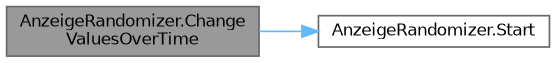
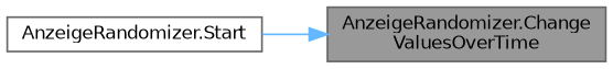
  digraph {
    rankdir=RL
    node [fontname=Helvetica fontsize=10 shape=box style=filled]
    n1 [color=gray40 fillcolor=grey60 fontcolor=black height=0.2 label="AnzeigeRandomizer.Change\lValuesOverTime" width=0.4]
    n2 [color=grey40 fillcolor=white height=0.2 label="AnzeigeRandomizer.Start" width=0.4]
-   n2 -> n1 [color=steelblue1 dir=back fontname=Helvetica fontsize=10 labelfontname=Helvetica labelfontsize=10 style=solid]
+   n1 -> n2 [color=steelblue1 dir=back fontname=Helvetica fontsize=10 labelfontname=Helvetica labelfontsize=10 style=solid]
  }
